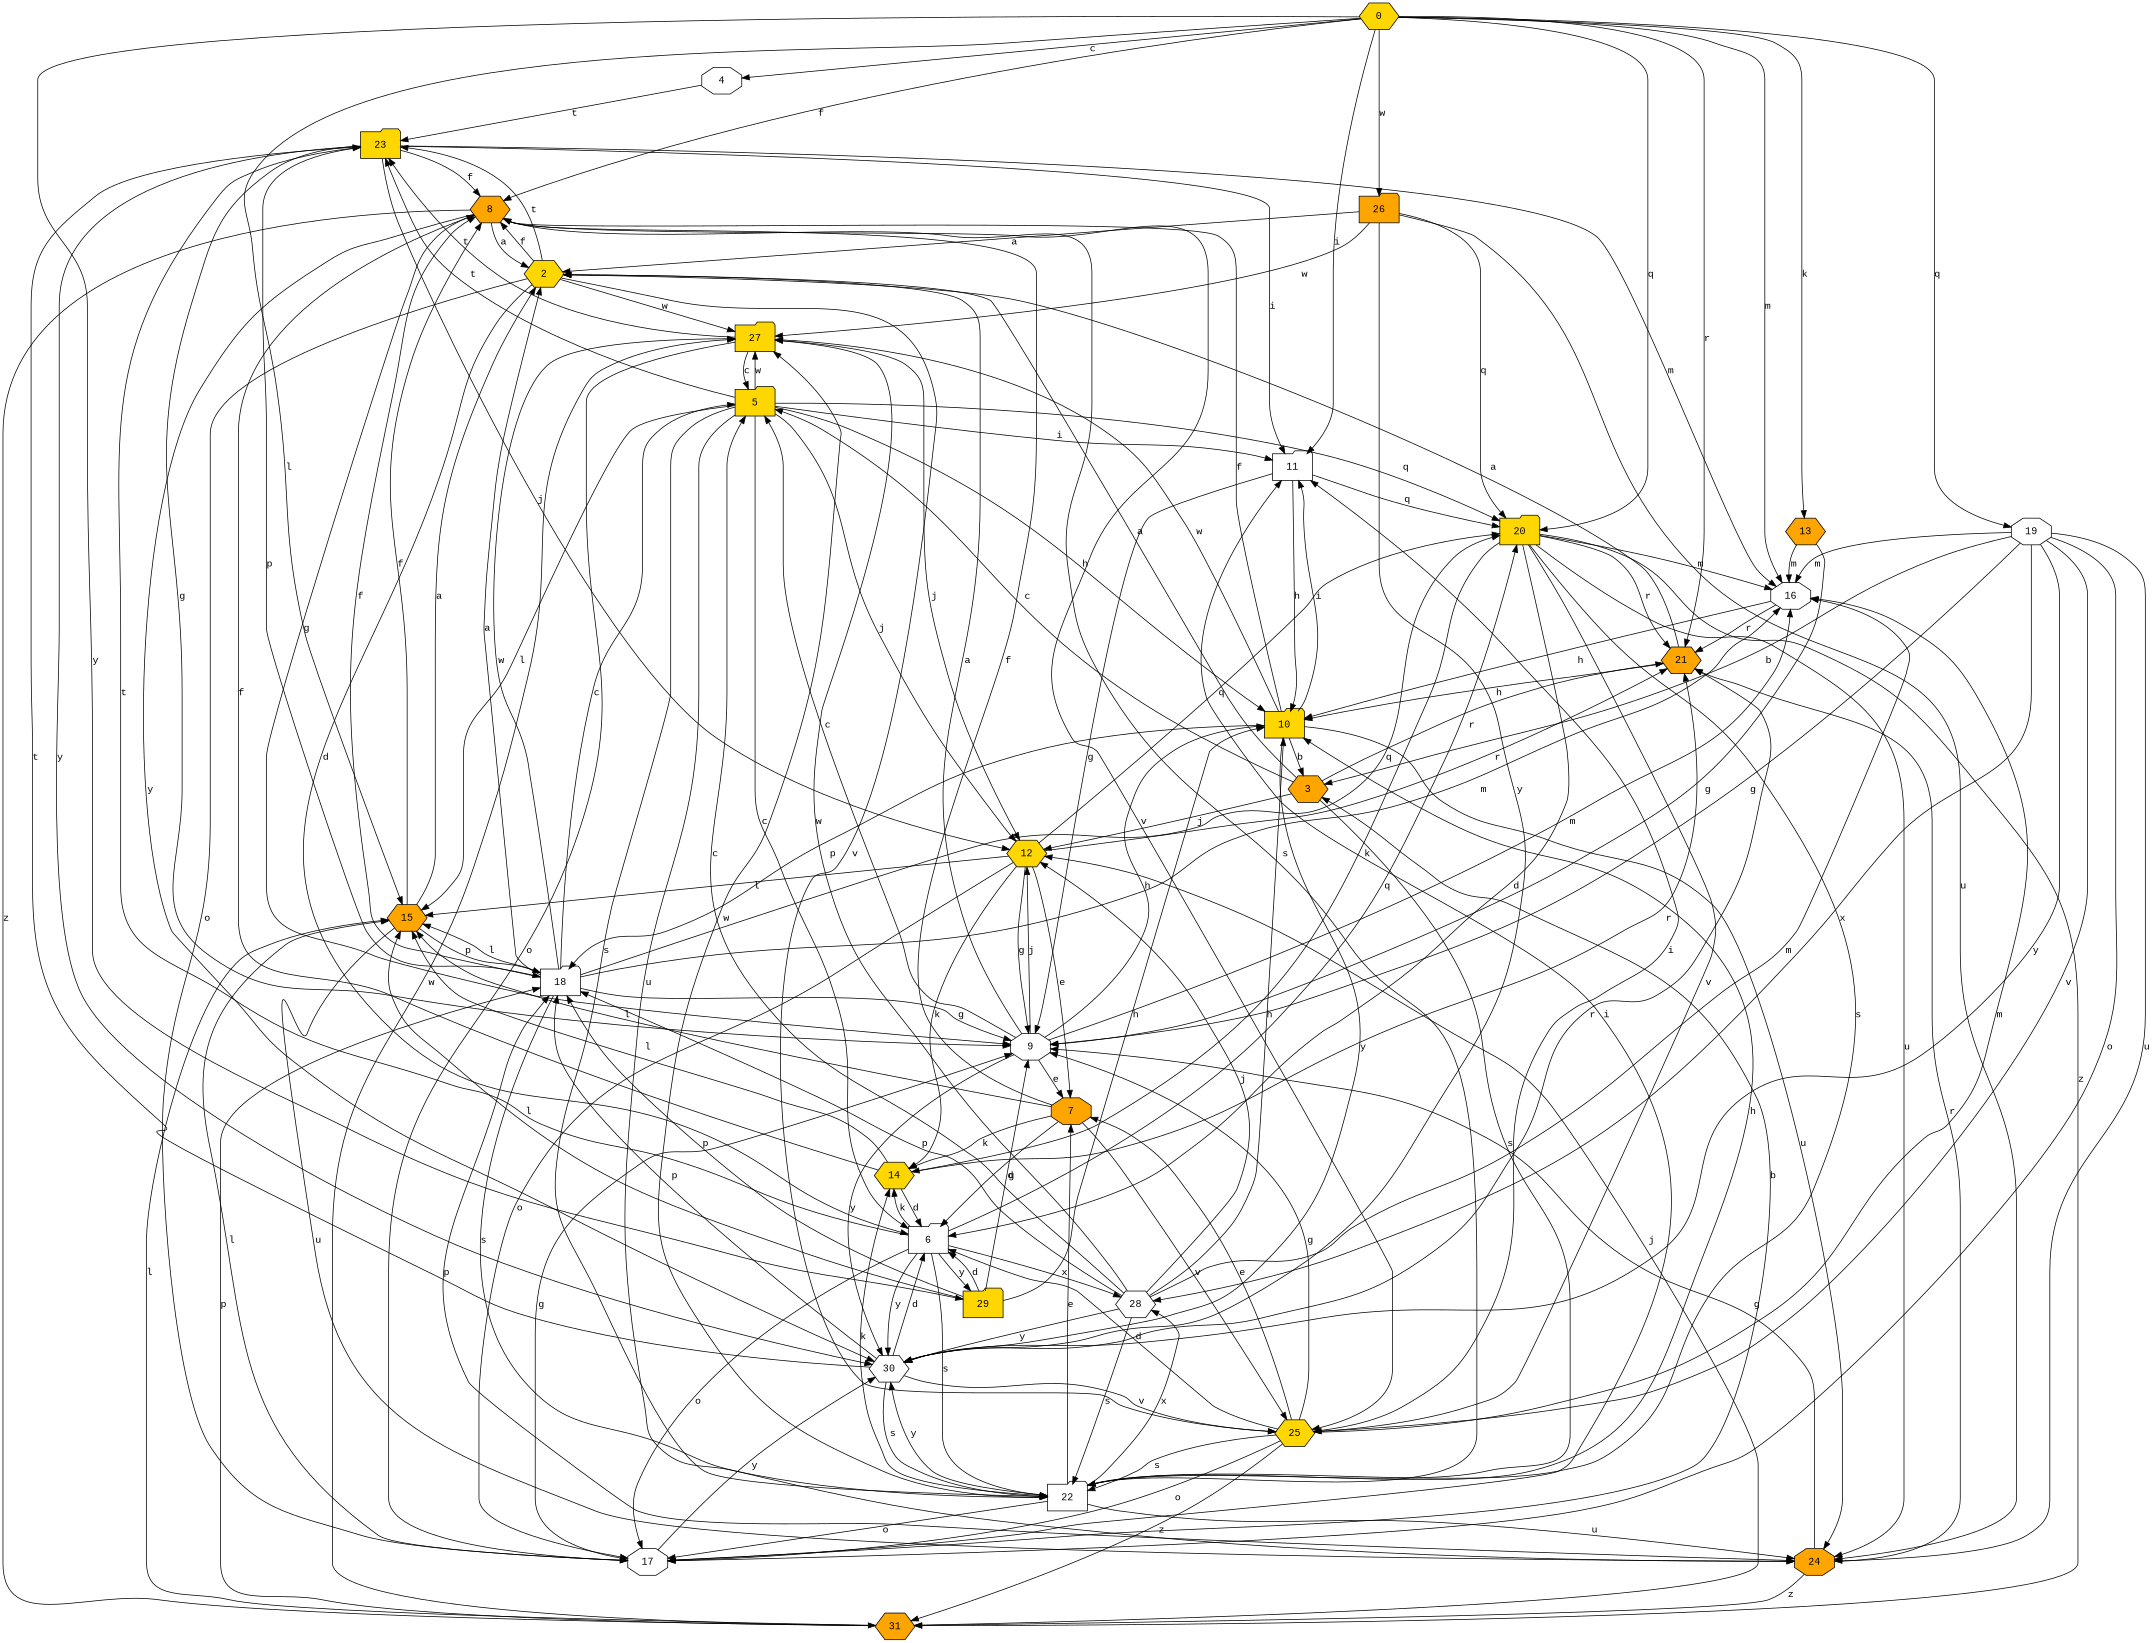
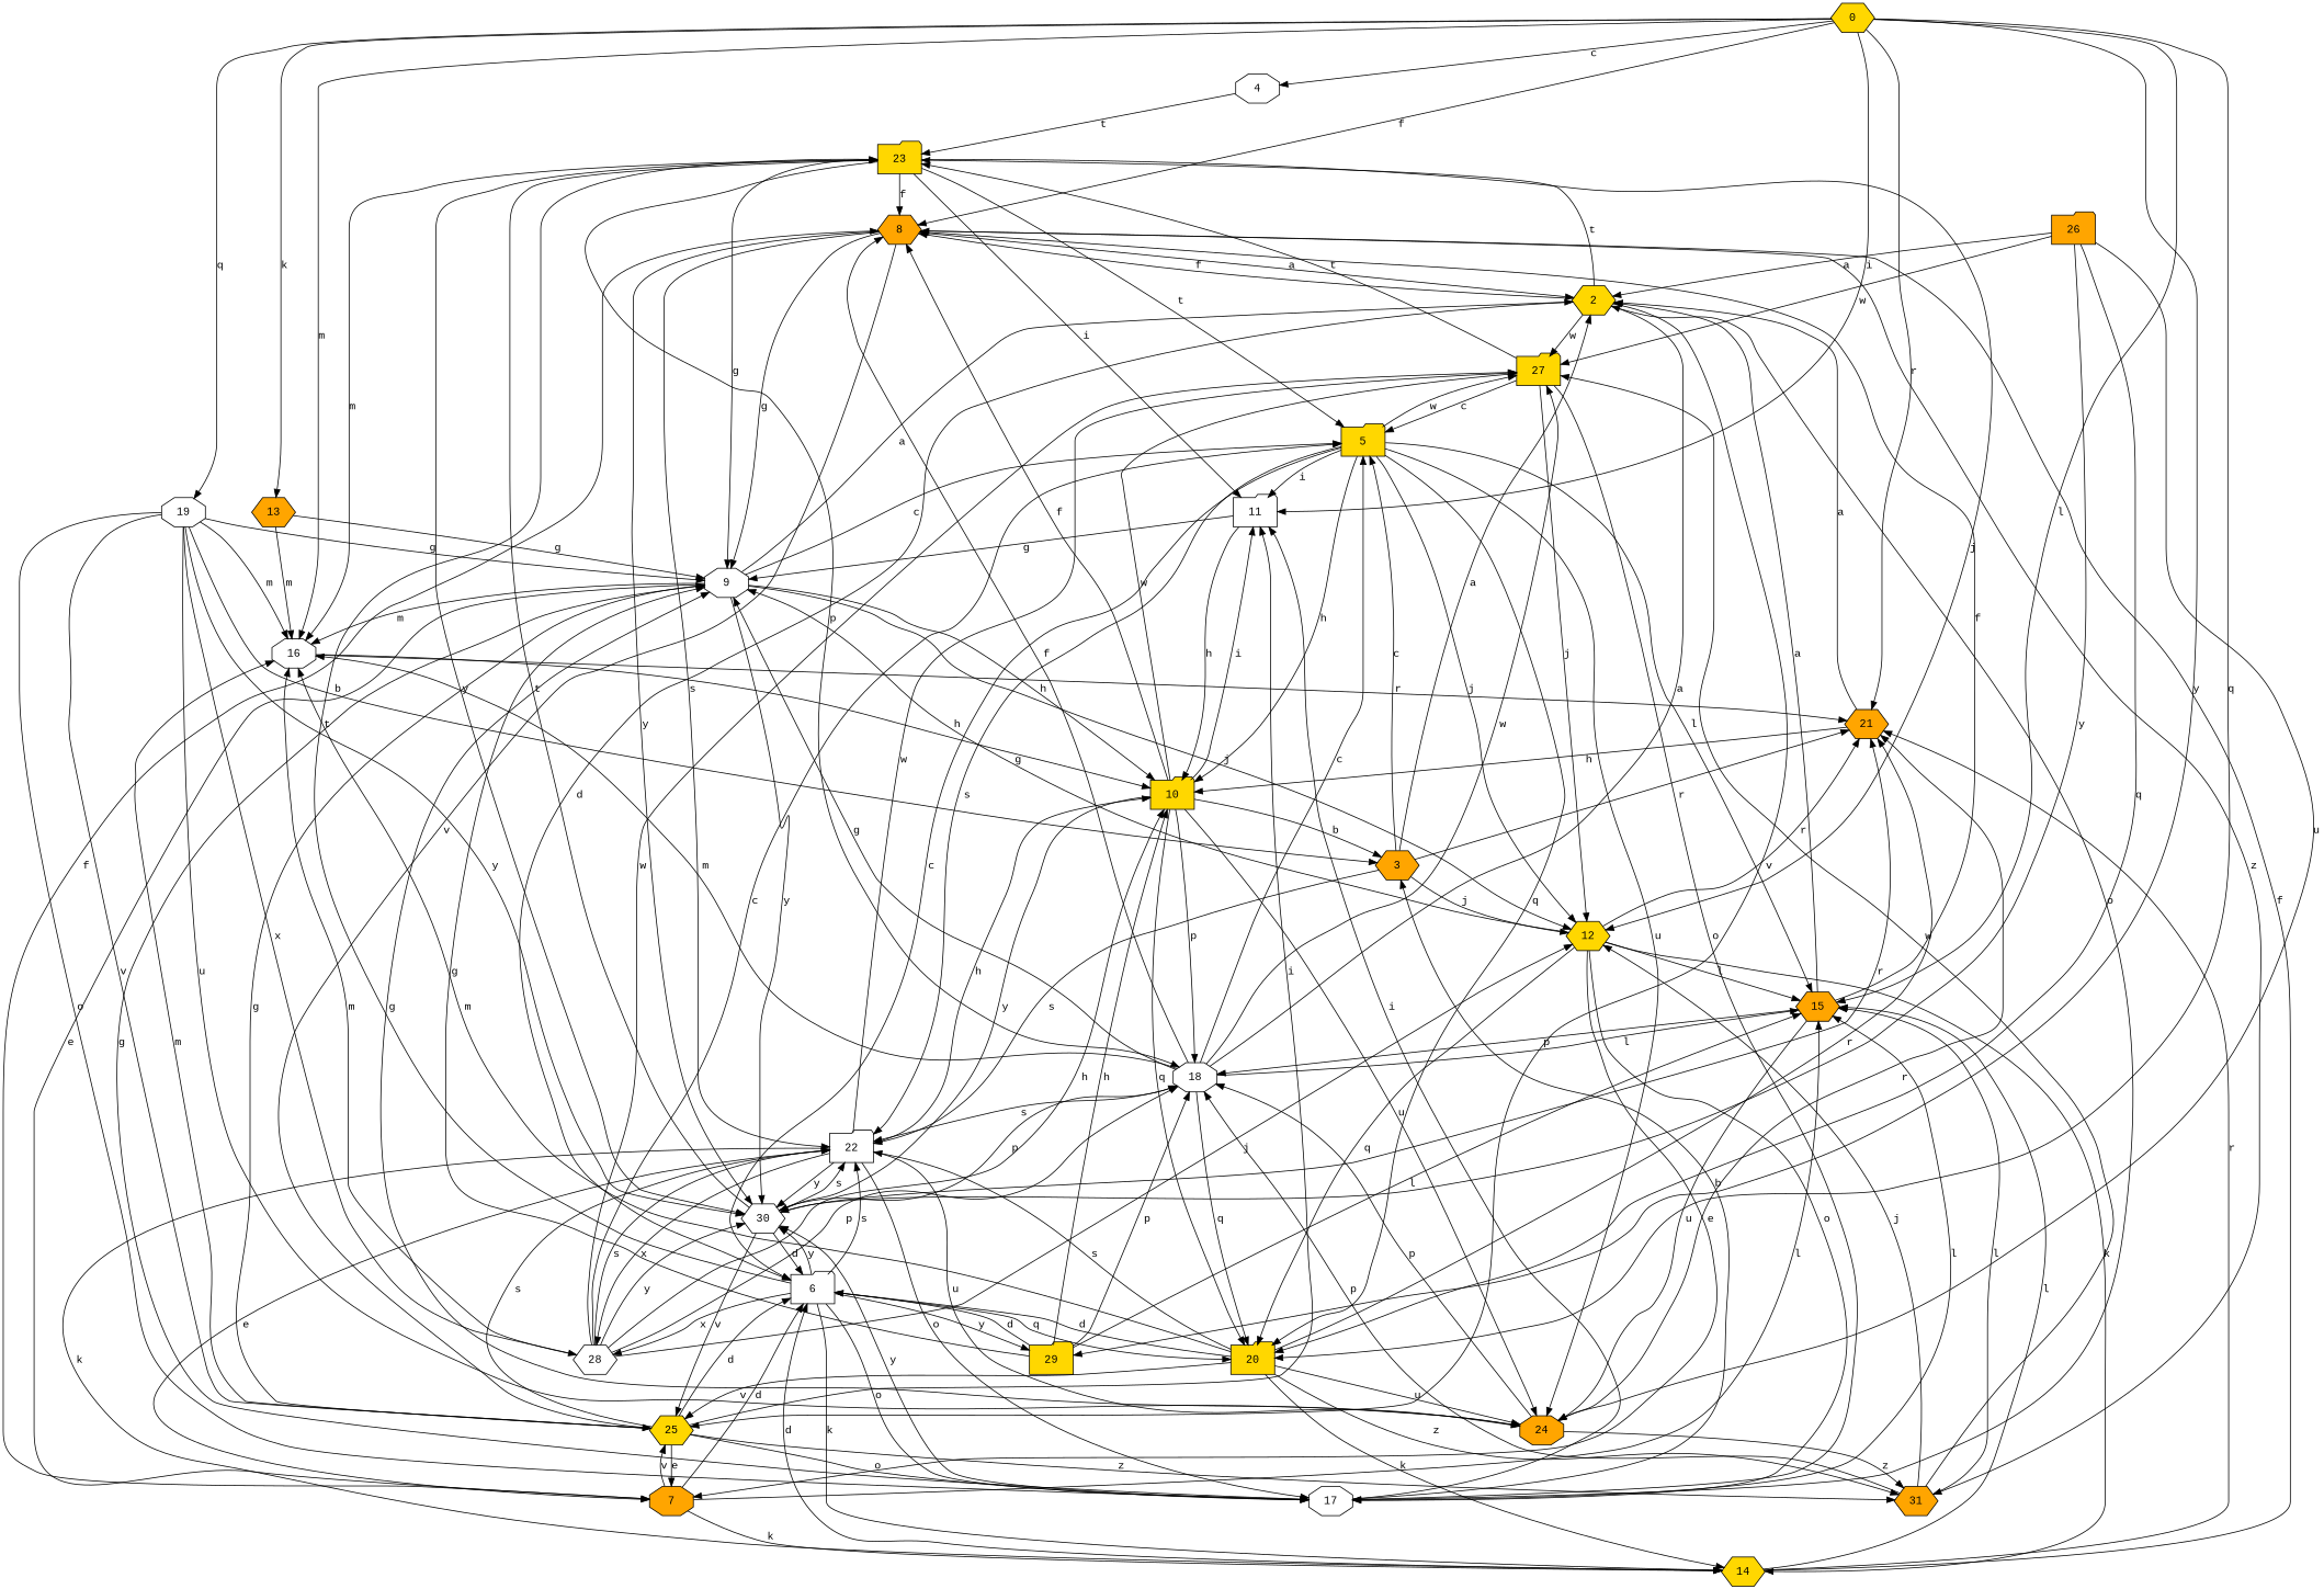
  strict digraph {
    fontname="Liberation Mono"
    node [fillcolor=white fontname="Liberation Mono" shape=hexagon style=filled]
    edge [fontname="Liberation Mono"]
    4 [shape=octagon]
    0 [fillcolor=gold]
    8 [fillcolor=orange]
    11 [shape=folder]
    13 [fillcolor=orange]
    15 [fillcolor=orange]
    16 [shape=octagon]
    19 [shape=octagon]
    20 [fillcolor=gold shape=folder]
    21 [fillcolor=orange]
    26 [fillcolor=orange shape=folder]
    29 [fillcolor=gold shape=folder]
    23 [fillcolor=gold shape=folder]
    2 [fillcolor=gold]
    25 [fillcolor=gold]
    22 [shape=folder]
    30
    9 [shape=octagon]
    31 [fillcolor=orange]
    10 [fillcolor=gold shape=folder]
    24 [fillcolor=orange shape=octagon]
-   18 [shape=folder]
+   18 [shape=octagon]
    17 [shape=octagon]
    3 [fillcolor=orange]
    28
    6 [shape=folder]
    14 [fillcolor=gold]
    27 [fillcolor=gold shape=folder]
    12 [fillcolor=gold]
    7 [fillcolor=orange shape=octagon]
    5 [fillcolor=gold shape=folder]
    4 -> 23 [label=t]
    0 -> 4 [label=c]
    0 -> 8 [label=f]
    0 -> 11 [label=i]
    0 -> 13 [label=k]
    0 -> 15 [label=l]
    0 -> 16 [label=m]
    0 -> 19 [label=q]
    0 -> 20 [label=q]
    0 -> 21 [label=r]
-   0 -> 26 [label=w]
    0 -> 29 [label=y]
    8 -> 2 [label=a]
    8 -> 25 [label=v]
    8 -> 22 [label=s]
    8 -> 30 [label=y]
    8 -> 9 [label=g]
    8 -> 31 [label=z]
    11 -> 9 [label=g]
    11 -> 10 [label=h]
    13 -> 16 [label=m]
    13 -> 9 [label=g]
    15 -> 8 [label=f]
    15 -> 2 [label=a]
    15 -> 24 [label=u]
    15 -> 18 [label=p]
    16 -> 21 [label=r]
    16 -> 10 [label=h]
    19 -> 16 [label=m]
    19 -> 25 [label=v]
    19 -> 30 [label=y]
    19 -> 9 [label=g]
    19 -> 24 [label=u]
    19 -> 17 [label=o]
    19 -> 3 [label=b]
    19 -> 28 [label=x]
    20 -> 16 [label=m]
    20 -> 21 [label=r]
    20 -> 25 [label=v]
    20 -> 22 [label=s]
    20 -> 31 [label=z]
    20 -> 24 [label=u]
    20 -> 6 [label=d]
    20 -> 14 [label=k]
    21 -> 2 [label=a]
    21 -> 10 [label=h]
    26 -> 20 [label=q]
    26 -> 2 [label=a]
    26 -> 30 [label=y]
    26 -> 24 [label=u]
    26 -> 27 [label=w]
    29 -> 15 [label=l]
    29 -> 9 [label=g]
    29 -> 10 [label=h]
    29 -> 18 [label=p]
    29 -> 6 [label=d]
    23 -> 8 [label=f]
    23 -> 11 [label=i]
    23 -> 16 [label=m]
    23 -> 30 [label=y]
    23 -> 9 [label=g]
    23 -> 18 [label=p]
    23 -> 12 [label=j]
    2 -> 8 [label=f]
    2 -> 23 [label=t]
    2 -> 25 [label=v]
    2 -> 17 [label=o]
    2 -> 6 [label=d]
    2 -> 27 [label=w]
    25 -> 11 [label=i]
    25 -> 16 [label=m]
    25 -> 22 [label=s]
    25 -> 9 [label=g]
    25 -> 31 [label=z]
    25 -> 17 [label=o]
    25 -> 6 [label=d]
    25 -> 7 [label=e]
    22 -> 30 [label=y]
    22 -> 10 [label=h]
    22 -> 24 [label=u]
    22 -> 17 [label=o]
    22 -> 28 [label=x]
    22 -> 14 [label=k]
    22 -> 27 [label=w]
    22 -> 7 [label=e]
    30 -> 21 [label=r]
    30 -> 23 [label=t]
    30 -> 25 [label=v]
    30 -> 22 [label=s]
    30 -> 18 [label=p]
    30 -> 6 [label=d]
    9 -> 16 [label=m]
    9 -> 2 [label=a]
    9 -> 30 [label=y]
    9 -> 10 [label=h]
    9 -> 12 [label=j]
    9 -> 7 [label=e]
    9 -> 5 [label=c]
    31 -> 15 [label=l]
    31 -> 18 [label=p]
    31 -> 27 [label=w]
    31 -> 12 [label=j]
    10 -> 8 [label=f]
    10 -> 11 [label=i]
-   11 -> 20 [label=q]
+   10 -> 20 [label=q]
    10 -> 30 [label=y]
    10 -> 24 [label=u]
    10 -> 18 [label=p]
    10 -> 3 [label=b]
    10 -> 27 [label=w]
    24 -> 21 [label=r]
    24 -> 9 [label=g]
    24 -> 31 [label=z]
    24 -> 18 [label=p]
    18 -> 8 [label=f]
    18 -> 15 [label=l]
    18 -> 16 [label=m]
    18 -> 20 [label=q]
    18 -> 2 [label=a]
    18 -> 22 [label=s]
    18 -> 9 [label=g]
    18 -> 27 [label=w]
    18 -> 5 [label=c]
    17 -> 11 [label=i]
    17 -> 15 [label=l]
    17 -> 30 [label=y]
    17 -> 9 [label=g]
    17 -> 3 [label=b]
    3 -> 21 [label=r]
    3 -> 2 [label=a]
    3 -> 22 [label=s]
    3 -> 12 [label=j]
    3 -> 5 [label=c]
    28 -> 16 [label=m]
    28 -> 22 [label=s]
    28 -> 30 [label=y]
    28 -> 10 [label=h]
    28 -> 18 [label=p]
    28 -> 27 [label=w]
    28 -> 12 [label=j]
    28 -> 5 [label=c]
    6 -> 20 [label=q]
    6 -> 29 [label=y]
    6 -> 23 [label=t]
    6 -> 22 [label=s]
    6 -> 30 [label=y]
    6 -> 17 [label=o]
    6 -> 28 [label=x]
    6 -> 14 [label=k]
    14 -> 8 [label=f]
    14 -> 15 [label=l]
    14 -> 21 [label=r]
    14 -> 6 [label=d]
    27 -> 23 [label=t]
    27 -> 17 [label=o]
    27 -> 12 [label=j]
    27 -> 5 [label=c]
    12 -> 15 [label=l]
    12 -> 20 [label=q]
    12 -> 21 [label=r]
    12 -> 9 [label=g]
    12 -> 17 [label=o]
    12 -> 14 [label=k]
    12 -> 7 [label=e]
    7 -> 8 [label=f]
    7 -> 15 [label=l]
    7 -> 25 [label=v]
    7 -> 6 [label=d]
    7 -> 14 [label=k]
    5 -> 11 [label=i]
    5 -> 15 [label=l]
    5 -> 20 [label=q]
-   5 -> 23 [label=t]
+   23 -> 5 [label=t]
    5 -> 22 [label=s]
    5 -> 10 [label=h]
    5 -> 24 [label=u]
    5 -> 6 [label=c]
    5 -> 27 [label=w]
    5 -> 12 [label=j]
  }
